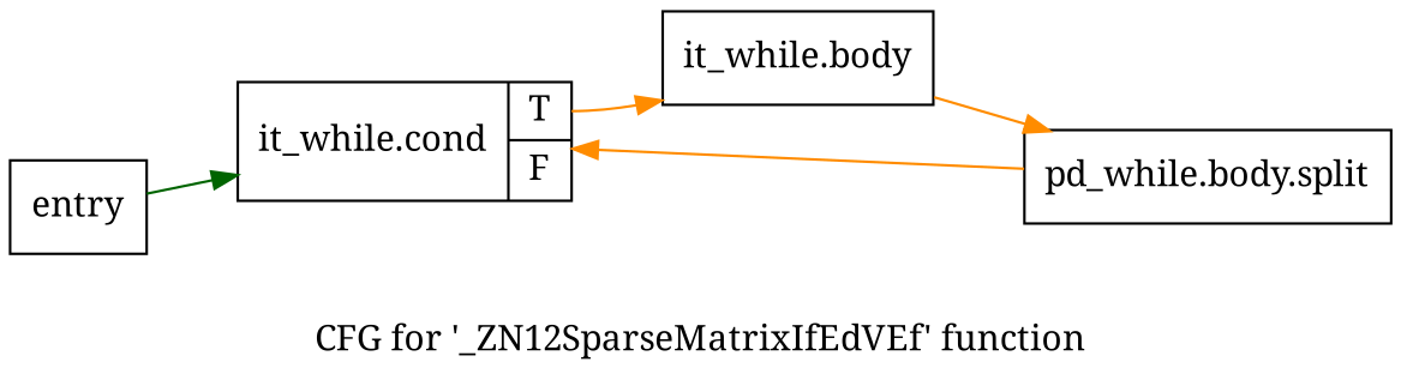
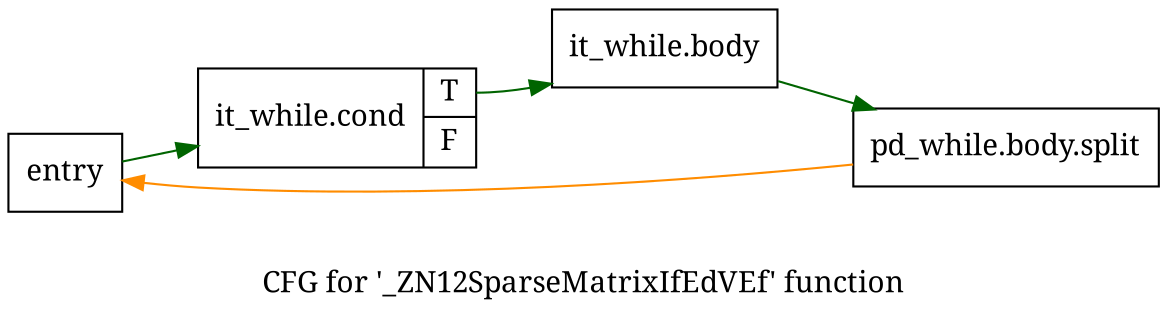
  digraph {
    fontname="Noto Serif"
    label="CFG for '_ZN12SparseMatrixIfEdVEf' function"
    rankdir=LR
    node [fontname="Noto Serif" shape=record]
    edge [color=darkgreen fontname="Noto Serif"]
    n1 [label="{entry}"]
    n2 [label="{it_while.cond|{<s0>T|<s1>F}}"]
    n3 [label="{it_while.body}"]
    n4 [label="{pd_while.body.split}"]
    n1 -> n2
-   n2 -> n3 [color=darkorange tailport=s0]
-   n3 -> n4 [color=darkorange]
-   n4 -> n2 [color=darkorange]
+   n2 -> n3 [tailport=s0]
+   n3 -> n4
+   n4 -> n1 [color=darkorange]
  }
